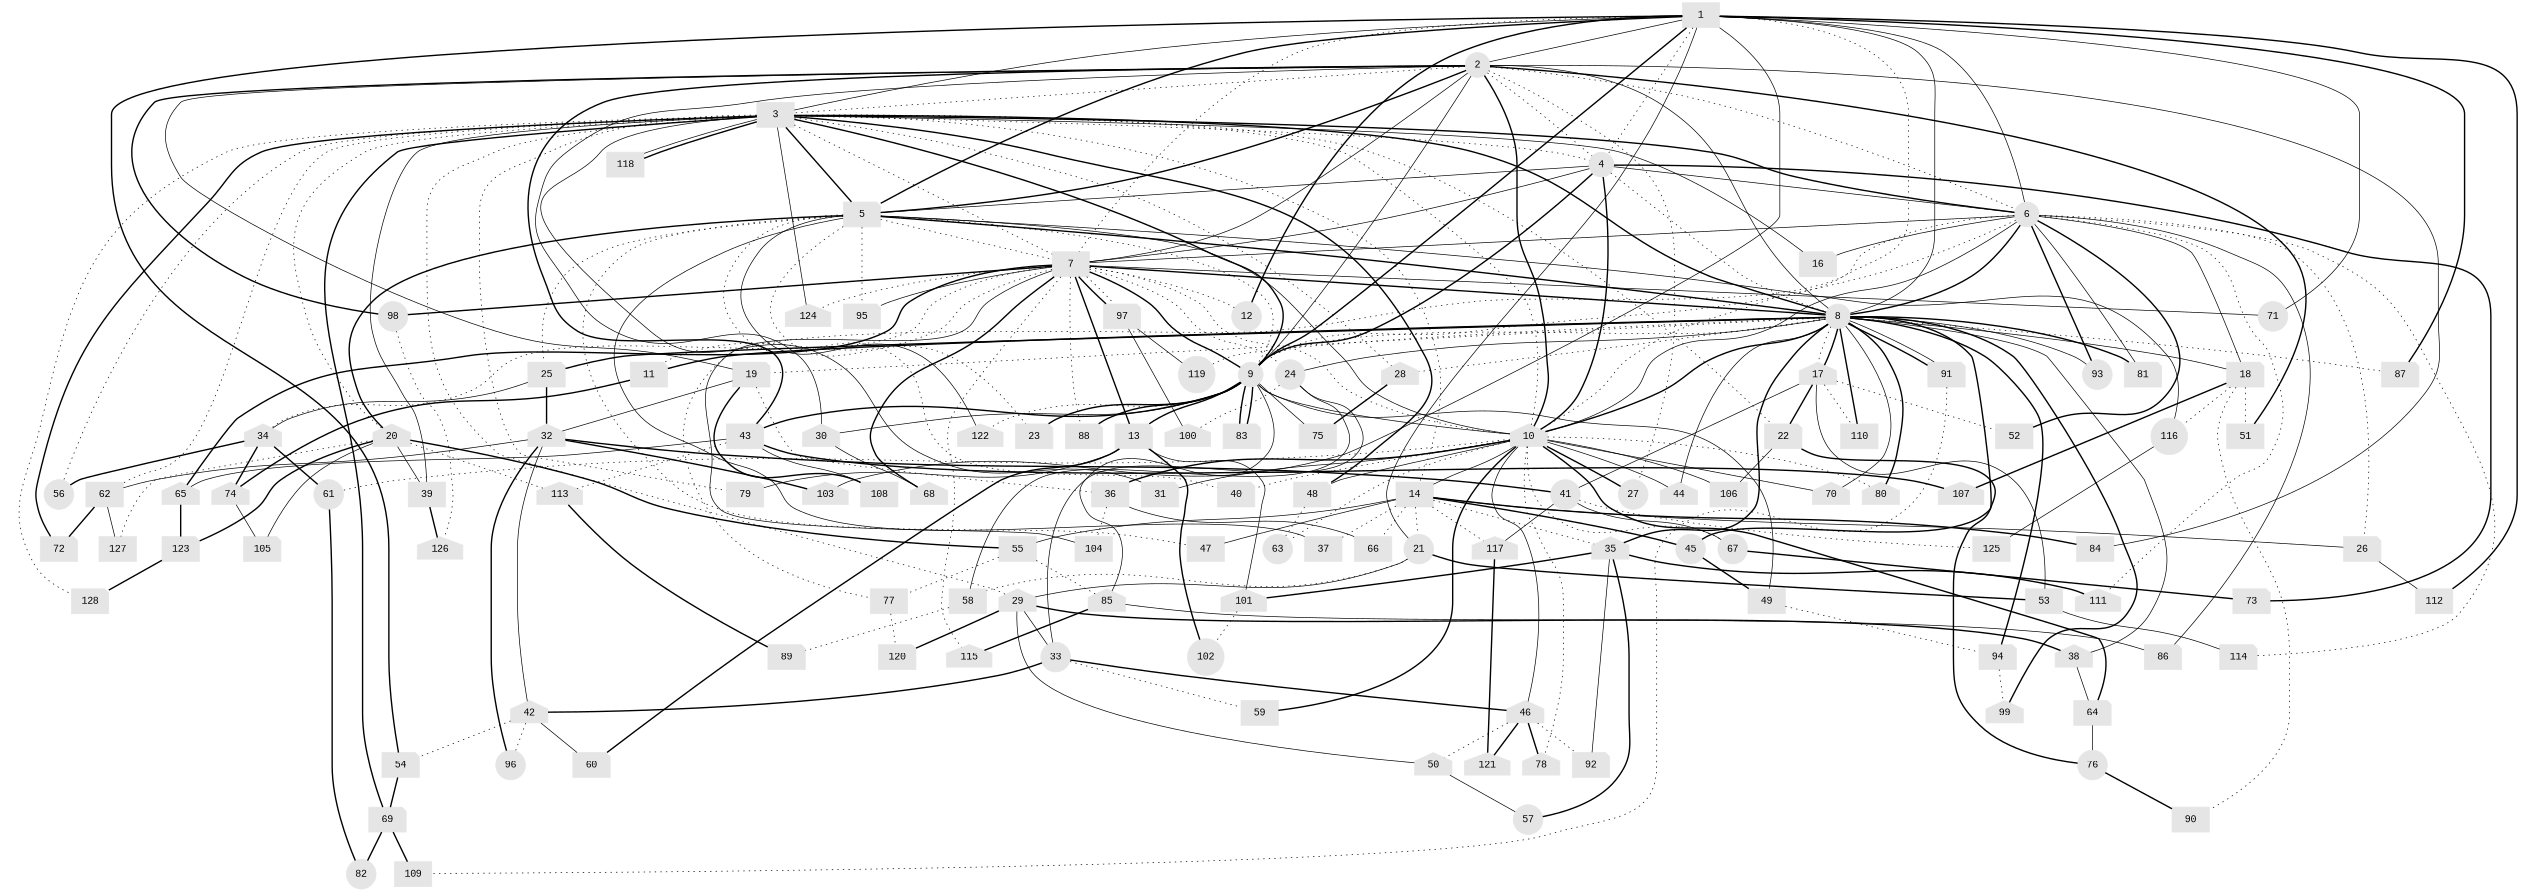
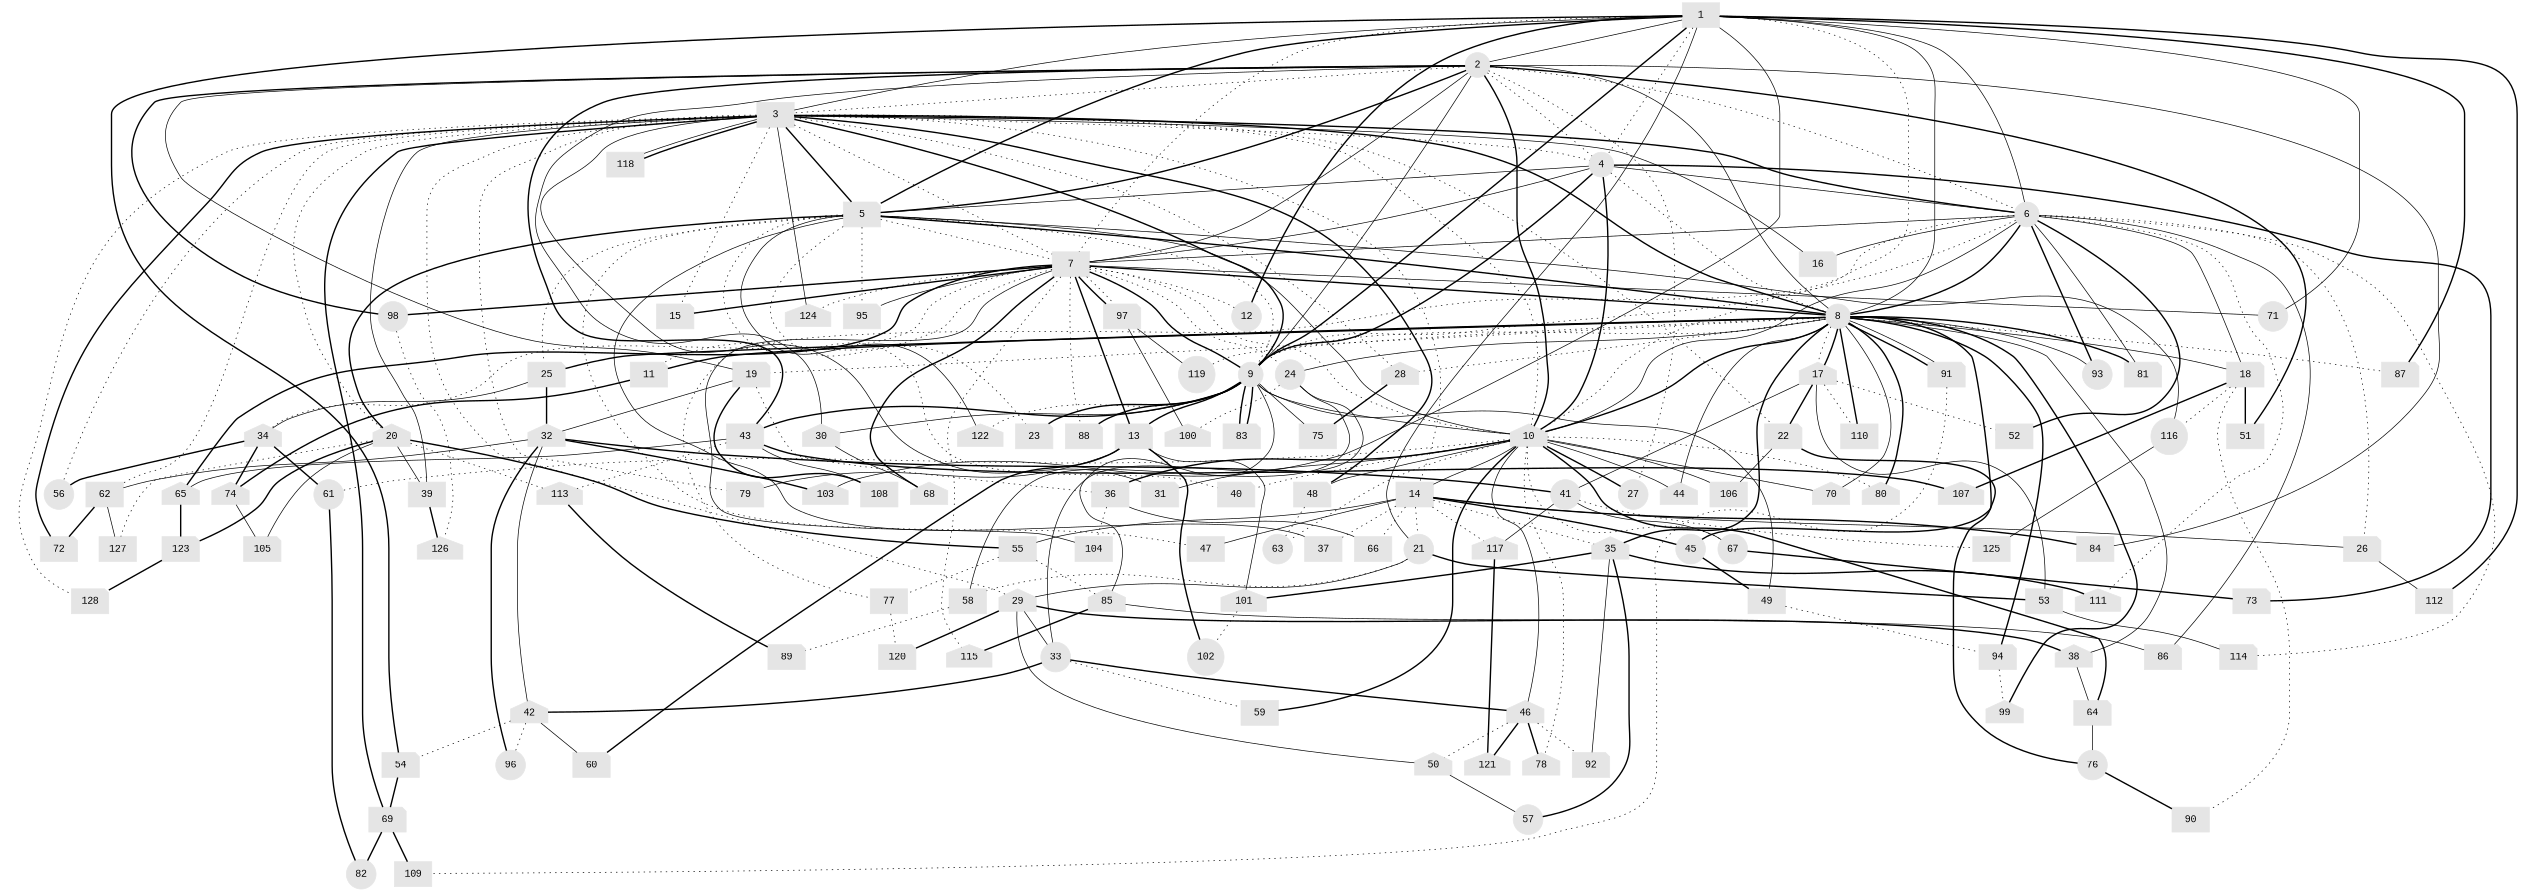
  graph {
    fontname="Liberation Mono"
    node [color=gray90 fontname="Liberation Mono" shape=note style=filled]
    edge [fontname="Liberation Mono" style=bold]
    1 [shape=box]
    2 [shape=circle]
    3 [shape=box]
    4 [shape=circle]
    5
    6 [shape=circle]
    7 [shape=box]
    8 [shape=circle]
    9 [shape=circle]
    10 [shape=house]
    12 [shape=circle]
    21 [shape=circle]
    54
    71 [shape=circle]
    87
    103 [shape=house]
    112 [shape=box]
    19
    27 [shape=circle]
    30 [shape=house]
    43
    51 [shape=box]
    84 [shape=box]
    98 [shape=circle]
    14 [shape=box]
+   15
    16
    20 [shape=house]
    22
    28 [shape=house]
    29 [shape=house]
    31
    39 [shape=box]
    48
    56 [shape=circle]
    62 [shape=box]
    69
    72
    79
    118 [shape=box]
    124 [shape=house]
    128
    73
    23
    25
    37 [shape=box]
    40
    47 [shape=box]
    95
    116 [shape=circle]
    122 [shape=house]
    18
    26
    52 [shape=box]
    77 [shape=box]
    81
    86
    93 [shape=circle]
    111 [shape=house]
    114
    11
    13
    24 [shape=circle]
    34 [shape=house]
    65 [shape=house]
    68 [shape=house]
    88
    97
    104 [shape=box]
    115 [shape=house]
    17 [shape=house]
    35 [shape=house]
    38 [shape=house]
    44 [shape=house]
    45 [shape=circle]
    70 [shape=house]
    80 [shape=house]
    91
    94
    99 [shape=house]
    110 [shape=box]
    119 [shape=circle]
    49 [shape=box]
    75 [shape=box]
    83
    85 [shape=house]
    36 [shape=box]
    46 [shape=house]
    59 [shape=box]
    61 [shape=circle]
    63 [shape=circle]
    64
    67 [shape=circle]
    78 [shape=house]
    106 [shape=box]
    53 [shape=box]
    58 [shape=box]
    32 [shape=house]
    108 [shape=box]
    107 [shape=house]
    113 [shape=house]
    126 [shape=house]
    55 [shape=box]
    66 [shape=box]
    117 [shape=house]
    105
    123
    127 [shape=box]
    76 [shape=circle]
    33 [shape=circle]
    50 [shape=house]
    120
    82 [shape=circle]
    109 [shape=box]
    125 [shape=box]
    90 [shape=box]
    74 [shape=house]
    60
    101 [shape=house]
    102 [shape=circle]
    100 [shape=house]
    41 [shape=circle]
    57 [shape=circle]
    92
    121 [shape=house]
    42 [shape=house]
    96 [shape=circle]
    89
    1 -- 2 [style=solid]
    1 -- 3 [style=solid]
    1 -- 4 [style=dotted]
    1 -- 5
    1 -- 6 [style=solid]
    1 -- 7 [style=dotted]
    1 -- 8 [style=solid]
    1 -- 9
    1 -- 10 [style=dotted]
    1 -- 12
    1 -- 21 [style=solid]
    1 -- 54
    1 -- 71 [style=solid]
    1 -- 87
    1 -- 103 [style=solid]
    1 -- 112
    2 -- 3 [style=dotted]
    2 -- 4 [style=dotted]
    2 -- 5
    2 -- 6 [style=dotted]
    2 -- 7 [style=solid]
    2 -- 8 [style=solid]
    2 -- 9 [style=solid]
    2 -- 10
    2 -- 19 [style=solid]
    2 -- 27 [style=dotted]
    2 -- 30 [style=solid]
    2 -- 43
    2 -- 51
    2 -- 84 [style=solid]
    2 -- 98
    3 -- 4 [style=dotted]
    3 -- 5
    3 -- 6
    3 -- 7 [style=dotted]
    3 -- 8
    3 -- 9
    3 -- 10 [style=dotted]
    3 -- 14 [style=dotted]
+   3 -- 15 [style=dotted]
    3 -- 16 [style=solid]
    3 -- 20 [style=dotted]
    3 -- 22 [style=dotted]
    3 -- 28 [style=dotted]
    3 -- 29 [style=dotted]
    3 -- 31 [style=solid]
    3 -- 39 [style=solid]
    3 -- 48
    3 -- 56 [style=dotted]
    3 -- 62 [style=dotted]
    3 -- 69
    3 -- 72
    3 -- 79 [style=dotted]
    3 -- 118 [style=solid]
    3 -- 118
    3 -- 124 [style=solid]
    3 -- 128 [style=dotted]
    4 -- 5 [style=solid]
    4 -- 6 [style=solid]
    4 -- 7 [style=solid]
    4 -- 8 [style=dotted]
    4 -- 9
    4 -- 10
    4 -- 73
    5 -- 7 [style=dotted]
    5 -- 8
    5 -- 9 [style=dotted]
    5 -- 10 [style=solid]
    5 -- 20
    5 -- 23 [style=dotted]
    5 -- 25 [style=dotted]
    5 -- 37 [style=solid]
    5 -- 40 [style=dotted]
    5 -- 47 [style=dotted]
    5 -- 95 [style=dotted]
    5 -- 116 [style=solid]
    5 -- 122 [style=solid]
    6 -- 7 [style=solid]
    6 -- 8
    6 -- 9 [style=dotted]
    6 -- 10 [style=solid]
    6 -- 16 [style=solid]
    6 -- 18 [style=solid]
    6 -- 26 [style=dotted]
    6 -- 52
    6 -- 77 [style=dotted]
    6 -- 81 [style=solid]
    6 -- 86 [style=solid]
    6 -- 93
    6 -- 111 [style=dotted]
    6 -- 114 [style=dotted]
    7 -- 8
    7 -- 9
    7 -- 10 [style=dotted]
    7 -- 12 [style=dotted]
    7 -- 71 [style=solid]
    7 -- 98
+   7 -- 15
    7 -- 124 [style=dotted]
    7 -- 95 [style=solid]
    7 -- 11 [style=dotted]
    7 -- 13
    7 -- 24 [style=dotted]
    7 -- 34 [style=dotted]
    7 -- 65
    7 -- 68
    7 -- 88 [style=dotted]
    7 -- 97
    7 -- 97 [style=dotted]
    7 -- 104 [style=solid]
    7 -- 115 [style=dotted]
    8 -- 9 [style=dotted]
    8 -- 10
    8 -- 87 [style=dotted]
    8 -- 19 [style=dotted]
    8 -- 28 [style=dotted]
    8 -- 25
    8 -- 18 [style=solid]
    8 -- 81
    8 -- 93 [style=solid]
    8 -- 11
    8 -- 24 [style=solid]
    8 -- 17 [style=dotted]
    8 -- 17
    8 -- 35
    8 -- 38 [style=solid]
    8 -- 44 [style=solid]
    8 -- 45
    8 -- 70 [style=solid]
    8 -- 80
    8 -- 91
    8 -- 91 [style=solid]
    8 -- 94
    8 -- 99
    8 -- 110
    8 -- 119 [style=dotted]
    9 -- 10 [style=solid]
    9 -- 30 [style=solid]
    9 -- 43
    9 -- 23
    9 -- 122 [style=dotted]
    9 -- 13
    9 -- 88
    9 -- 49 [style=solid]
    9 -- 75 [style=solid]
    9 -- 83
    9 -- 83
    9 -- 85 [style=solid]
    10 -- 27
    10 -- 14 [style=solid]
    10 -- 31 [style=solid]
    10 -- 48 [style=solid]
    10 -- 40 [style=dotted]
    10 -- 44 [style=solid]
    10 -- 70 [style=solid]
    10 -- 80 [style=dotted]
    10 -- 36
    10 -- 46 [style=solid]
    10 -- 59
    10 -- 61 [style=dotted]
    10 -- 63 [style=dotted]
    10 -- 64
    10 -- 67 [style=dotted]
    10 -- 78 [style=dotted]
    10 -- 106 [style=solid]
    21 -- 29 [style=solid]
    21 -- 53
    21 -- 58 [style=dotted]
    54 -- 69
    19 -- 36 [style=dotted]
    19 -- 32 [style=solid]
    19 -- 108
    30 -- 68 [style=solid]
    43 -- 65 [style=solid]
    43 -- 108 [style=solid]
    43 -- 107
    43 -- 113 [style=dotted]
    98 -- 126 [style=dotted]
    14 -- 21 [style=dotted]
    14 -- 84
    14 -- 37 [style=dotted]
    14 -- 47 [style=solid]
    14 -- 26 [style=solid]
    14 -- 35 [style=dotted]
    14 -- 45
    14 -- 55 [style=solid]
    14 -- 66 [style=dotted]
    14 -- 117 [style=dotted]
    20 -- 39 [style=solid]
    20 -- 113 [style=dotted]
    20 -- 55
    20 -- 105 [style=solid]
    20 -- 123
    20 -- 127 [style=dotted]
    22 -- 106 [style=solid]
    22 -- 76
    28 -- 75
    29 -- 38
    29 -- 33 [style=solid]
    29 -- 50 [style=solid]
    29 -- 120
    39 -- 126
    48 -- 63 [style=dotted]
    62 -- 72
    62 -- 127 [style=solid]
    69 -- 82
    69 -- 109
    25 -- 34 [style=solid]
    25 -- 32
    116 -- 125 [style=solid]
-   18 -- 51 [style=dotted]
+   18 -- 51
    18 -- 116 [style=dotted]
    18 -- 107
    18 -- 90 [style=dotted]
    26 -- 112 [style=solid]
    77 -- 120 [style=dotted]
    11 -- 74
    13 -- 79 [style=solid]
    13 -- 60
    13 -- 101 [style=solid]
    13 -- 102
    24 -- 58 [style=solid]
    24 -- 33 [style=solid]
    24 -- 100 [style=dotted]
    34 -- 56
    34 -- 61
    34 -- 74
    65 -- 123
    97 -- 119 [style=solid]
    97 -- 100 [style=solid]
    17 -- 22
    17 -- 52 [style=dotted]
    17 -- 110 [style=dotted]
    17 -- 53 [style=solid]
    17 -- 41 [style=solid]
    35 -- 111
    35 -- 101
    35 -- 57
    35 -- 92 [style=solid]
    38 -- 64 [style=solid]
    45 -- 49
    91 -- 109 [style=dotted]
    94 -- 99 [style=dotted]
    49 -- 94 [style=dotted]
    85 -- 86 [style=solid]
    85 -- 115
    36 -- 104 [style=dotted]
    36 -- 66 [style=solid]
    46 -- 78
    46 -- 50 [style=dotted]
    46 -- 92 [style=dotted]
    46 -- 121
    61 -- 82
    64 -- 76 [style=solid]
    67 -- 73
    53 -- 114 [style=solid]
    58 -- 89 [style=dotted]
    32 -- 103
    32 -- 62 [style=solid]
    32 -- 41
    32 -- 42 [style=solid]
    32 -- 96
    113 -- 89
    55 -- 77 [style=dotted]
    55 -- 85 [style=dotted]
    117 -- 121
    123 -- 128
    76 -- 90
    33 -- 46
    33 -- 59 [style=dotted]
    33 -- 42
    50 -- 57 [style=solid]
    74 -- 105 [style=solid]
    101 -- 102 [style=dotted]
    41 -- 67 [style=solid]
    41 -- 117 [style=solid]
    41 -- 125 [style=dotted]
    42 -- 54 [style=dotted]
    42 -- 60 [style=solid]
    42 -- 96 [style=dotted]
  }
